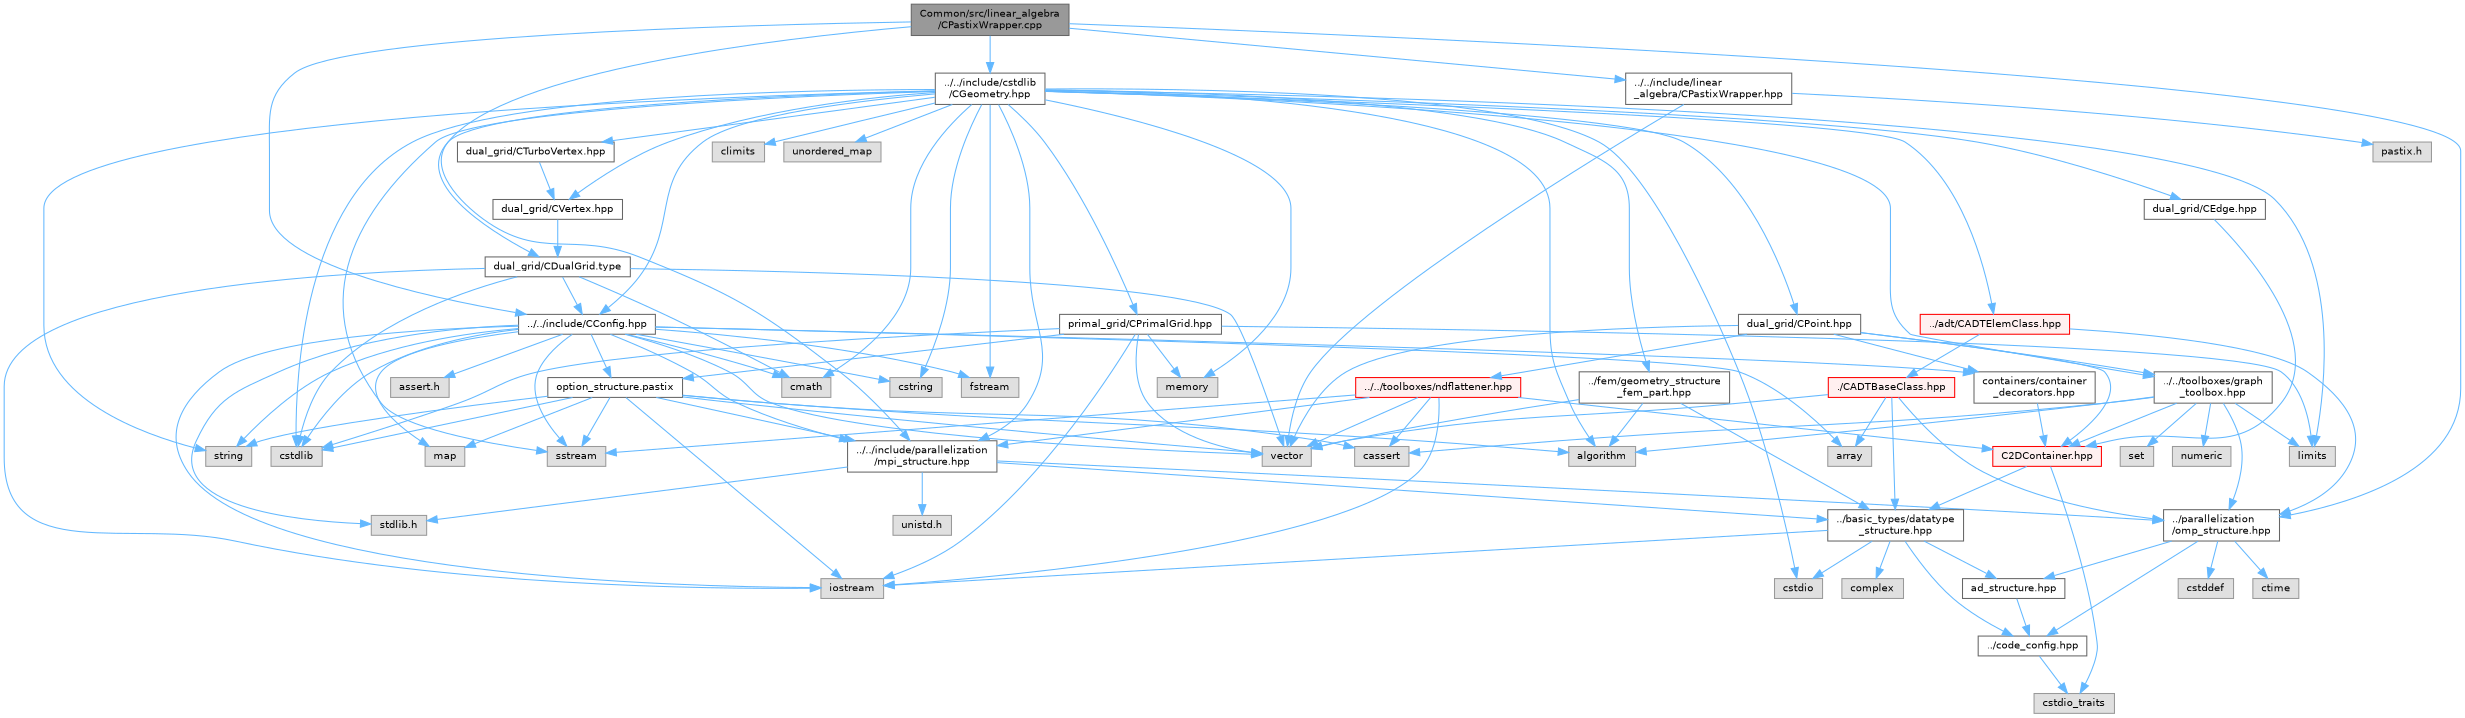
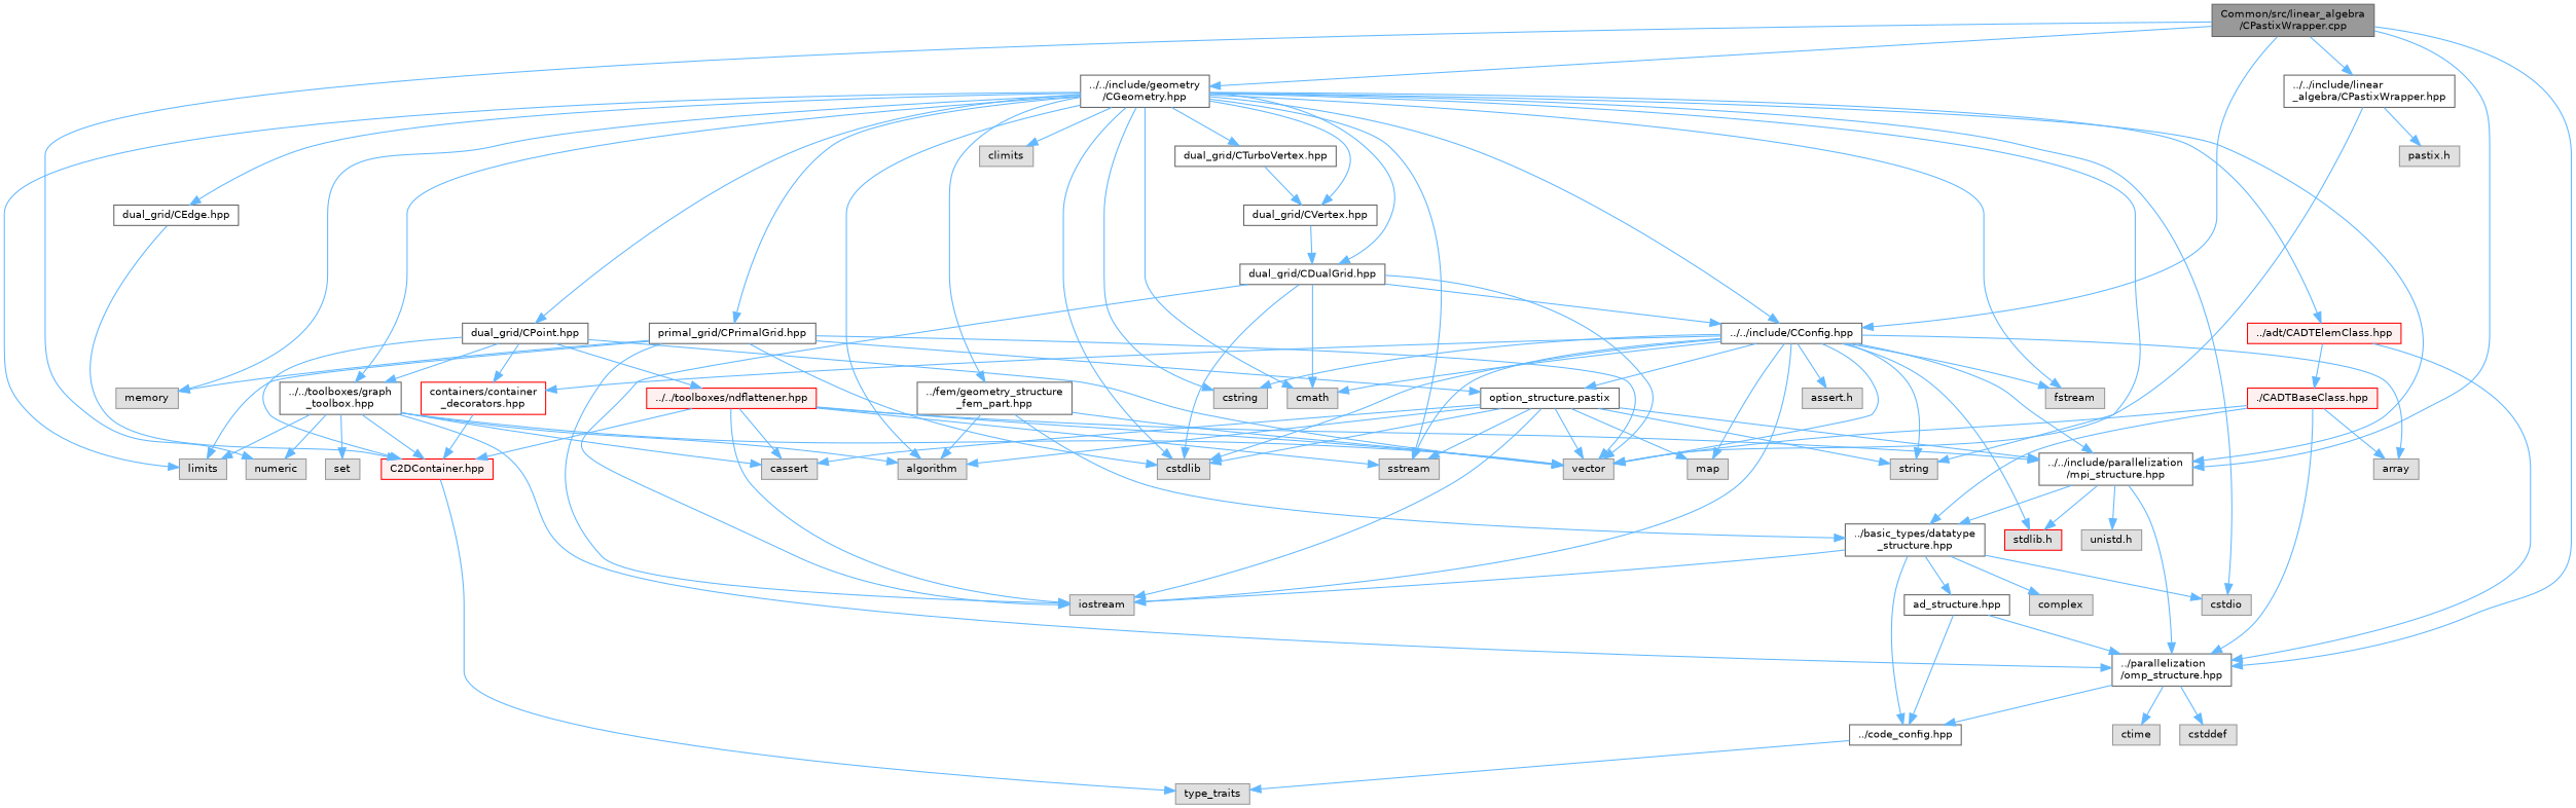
  digraph {
    node [color=grey60 fillcolor="#E0E0E0" fontname=Helvetica fontsize=10 shape=box style=filled]
    edge [color=steelblue1 fontname=Helvetica fontsize=10 labelfontname=Helvetica labelfontsize=10 style=solid]
    n1 [color=gray40 fillcolor=grey60 fontcolor=black height=0.2 label="Common/src/linear_algebra\l/CPastixWrapper.cpp" width=0.4]
    n2 [color=grey40 fillcolor=white height=0.2 label="../../include/parallelization\l/mpi_structure.hpp" width=0.4]
    n3 [color=grey40 fillcolor=white height=0.2 label="../parallelization\l/omp_structure.hpp" width=0.4]
    n4 [color=grey40 fillcolor=white height=0.2 label="../../include/CConfig.hpp" width=0.4]
-   n5 [color=grey40 fillcolor=white height=0.2 label="../../include/cstdlib\l/CGeometry.hpp" width=0.4]
+   n5 [color=grey40 fillcolor=white height=0.2 label="../../include/geometry\l/CGeometry.hpp" width=0.4]
    n6 [height=0.2 label=numeric width=0.4]
    n7 [color=grey40 fillcolor=white height=0.2 label="../../include/linear\l_algebra/CPastixWrapper.hpp" width=0.4]
-   n8 [height=0.2 label="stdlib.h" width=0.4]
+   n8 [color=red height=0.2 label="stdlib.h" width=0.4]
    n9 [color=grey40 fillcolor=white height=0.2 label="../basic_types/datatype\l_structure.hpp" width=0.4]
    n10 [height=0.2 label="unistd.h" width=0.4]
    n11 [color=grey40 fillcolor=white height=0.2 label="../code_config.hpp" width=0.4]
    n12 [height=0.2 label=cstddef width=0.4]
    n13 [height=0.2 label=ctime width=0.4]
    n14 [height=0.2 label=iostream width=0.4]
    n15 [height=0.2 label=cstdlib width=0.4]
    n16 [height=0.2 label=fstream width=0.4]
    n17 [height=0.2 label=sstream width=0.4]
    n18 [height=0.2 label=string width=0.4]
    n19 [height=0.2 label=cstring width=0.4]
    n20 [height=0.2 label=vector width=0.4]
    n21 [height=0.2 label=array width=0.4]
    n22 [height=0.2 label=cmath width=0.4]
    n23 [height=0.2 label=map width=0.4]
    n24 [height=0.2 label="assert.h" width=0.4]
    n25 [color=grey40 fillcolor=white height=0.2 label="option_structure.pastix" width=0.4]
-   n26 [color=grey40 fillcolor=white height=0.2 label="containers/container\l_decorators.hpp" width=0.4]
+   n26 [color=red fillcolor=white height=0.2 label="containers/container\l_decorators.hpp" width=0.4]
    n27 [height=0.2 label=cstdio width=0.4]
    n28 [height=0.2 label=algorithm width=0.4]
    n29 [height=0.2 label=limits width=0.4]
    n30 [height=0.2 label=climits width=0.4]
    n31 [height=0.2 label=memory width=0.4]
-   n32 [height=0.2 label=unordered_map width=0.4]
    n33 [color=grey40 fillcolor=white height=0.2 label="primal_grid/CPrimalGrid.hpp" width=0.4]
-   n34 [color=grey40 fillcolor=white height=0.2 label="dual_grid/CDualGrid.type" width=0.4]
+   n34 [color=grey40 fillcolor=white height=0.2 label="dual_grid/CDualGrid.hpp" width=0.4]
    n35 [color=grey40 fillcolor=white height=0.2 label="dual_grid/CPoint.hpp" width=0.4]
    n36 [color=grey40 fillcolor=white height=0.2 label="../../toolboxes/graph\l_toolbox.hpp" width=0.4]
    n37 [color=grey40 fillcolor=white height=0.2 label="dual_grid/CEdge.hpp" width=0.4]
    n38 [color=grey40 fillcolor=white height=0.2 label="dual_grid/CVertex.hpp" width=0.4]
    n39 [color=grey40 fillcolor=white height=0.2 label="dual_grid/CTurboVertex.hpp" width=0.4]
    n40 [color=grey40 fillcolor=white height=0.2 label="../fem/geometry_structure\l_fem_part.hpp" width=0.4]
    n41 [color=red fillcolor="#FFF0F0" height=0.2 label="../adt/CADTElemClass.hpp" width=0.4]
    n42 [height=0.2 label="pastix.h" width=0.4]
    n43 [height=0.2 label=complex width=0.4]
    n44 [color=grey40 fillcolor=white height=0.2 label="ad_structure.hpp" width=0.4]
-   n45 [height=0.2 label=cstdio_traits width=0.4]
+   n45 [height=0.2 label=type_traits width=0.4]
    n46 [height=0.2 label=cassert width=0.4]
    n47 [color=red fillcolor="#FFF0F0" height=0.2 label="C2DContainer.hpp" width=0.4]
    n48 [color=red fillcolor="#FFF0F0" height=0.2 label="../../toolboxes/ndflattener.hpp" width=0.4]
    n49 [height=0.2 label=set width=0.4]
    n50 [color=red fillcolor="#FFF0F0" height=0.2 label="./CADTBaseClass.hpp" width=0.4]
    n1 -> n2
    n1 -> n3
    n1 -> n4
    n1 -> n5
+   n1 -> n6
    n1 -> n7
    n2 -> n3
    n2 -> n8
    n2 -> n9
    n2 -> n10
    n3 -> n11
    n3 -> n12
    n3 -> n13
    n4 -> n2
    n4 -> n8
    n4 -> n14
    n4 -> n15
    n4 -> n16
    n4 -> n17
    n4 -> n18
    n4 -> n19
    n4 -> n20
    n4 -> n21
    n4 -> n22
    n4 -> n23
    n4 -> n24
    n4 -> n25
    n4 -> n26
    n5 -> n2
    n5 -> n4
    n5 -> n15
    n5 -> n16
    n5 -> n17
    n5 -> n18
    n5 -> n19
    n5 -> n22
    n5 -> n27
    n5 -> n28
    n5 -> n29
    n5 -> n30
    n5 -> n31
-   n5 -> n32
    n5 -> n33
    n5 -> n34
    n5 -> n35
    n5 -> n36
    n5 -> n37
    n5 -> n38
    n5 -> n39
    n5 -> n40
    n5 -> n41
    n7 -> n20
    n7 -> n42
    n9 -> n11
    n9 -> n14
    n9 -> n27
    n9 -> n43
    n9 -> n44
    n11 -> n45
    n25 -> n2
    n25 -> n14
    n25 -> n15
    n25 -> n17
    n25 -> n18
    n25 -> n20
    n25 -> n23
    n25 -> n28
    n25 -> n46
    n26 -> n47
    n33 -> n14
    n33 -> n15
    n33 -> n20
    n33 -> n25
    n33 -> n29
    n33 -> n31
    n34 -> n4
    n34 -> n14
    n34 -> n15
    n34 -> n20
    n34 -> n22
    n35 -> n20
    n35 -> n26
    n35 -> n36
    n35 -> n47
    n35 -> n48
    n36 -> n3
    n36 -> n6
+   n36 -> n20
    n36 -> n28
    n36 -> n29
    n36 -> n46
    n36 -> n47
    n36 -> n49
    n37 -> n47
    n38 -> n34
    n39 -> n38
    n40 -> n9
    n40 -> n20
    n40 -> n28
    n41 -> n3
    n41 -> n50
-   n3 -> n44
+   n44 -> n3
    n44 -> n11
-   n47 -> n9
    n47 -> n45
    n48 -> n2
    n48 -> n14
    n48 -> n17
    n48 -> n20
    n48 -> n46
    n48 -> n47
    n50 -> n3
    n50 -> n9
    n50 -> n20
    n50 -> n21
  }
